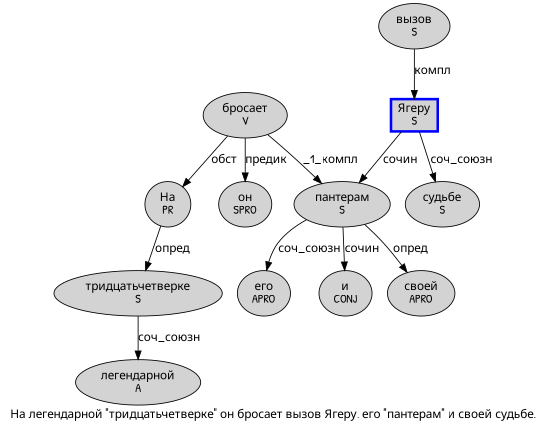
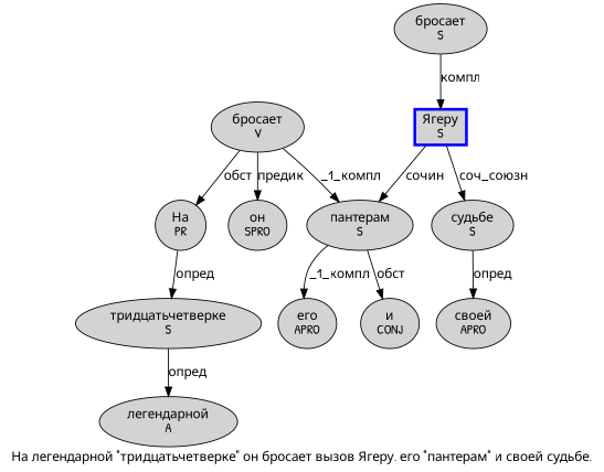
  digraph {
    fontname="Patrick Hand"
    label="На легендарной \"тридцатьчетверке\" он бросает вызов Ягеру, его \"пантерам\" и своей судьбе."
    node [fillcolor=lightgray fontname="Patrick Hand" penwidth=1 shape=ellipse style=filled]
    edge [fontname="Patrick Hand"]
    n1 [label="На\nPR"]
    n2 [label="тридцатьчетверке\nS"]
    n3 [label="легендарной\nA"]
    n4 [label="он\nSPRO"]
    n5 [label="бросает\nV"]
    n6 [label="пантерам\nS"]
-   n7 [label="вызов\nS"]
+   n7 [label="бросает\nS"]
    n8 [color=blue label="Ягеру\nS" penwidth=3 shape=box]
    n9 [label="судьбе\nS"]
    n10 [label="его\nAPRO"]
    n11 [label="и\nCONJ"]
    n12 [label="своей\nAPRO"]
    n1 -> n2 [label="опред"]
-   n2 -> n3 [label="соч_союзн"]
+   n2 -> n3 [label="опред"]
    n5 -> n1 [label="обст"]
    n5 -> n4 [label="предик"]
    n5 -> n6 [label="_1_компл"]
-   n6 -> n10 [label="соч_союзн"]
-   n6 -> n11 [label="сочин"]
+   n6 -> n10 [label="_1_компл"]
+   n6 -> n11 [label="обст"]
    n7 -> n8 [label="компл"]
    n8 -> n6 [label="сочин"]
    n8 -> n9 [label="соч_союзн"]
-   n6 -> n12 [label="опред"]
+   n9 -> n12 [label="опред"]
  }
